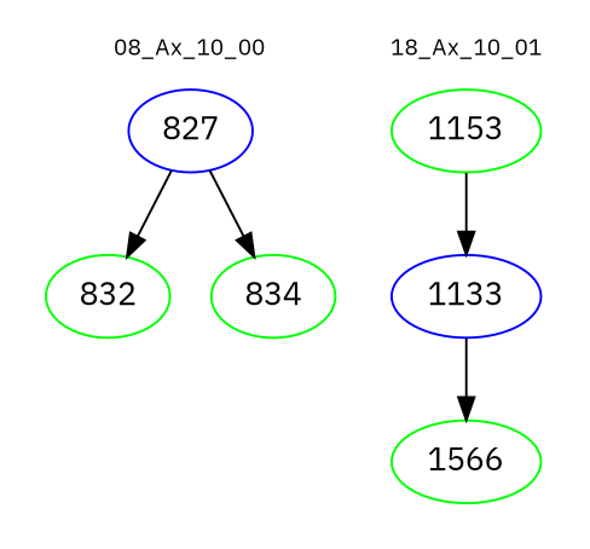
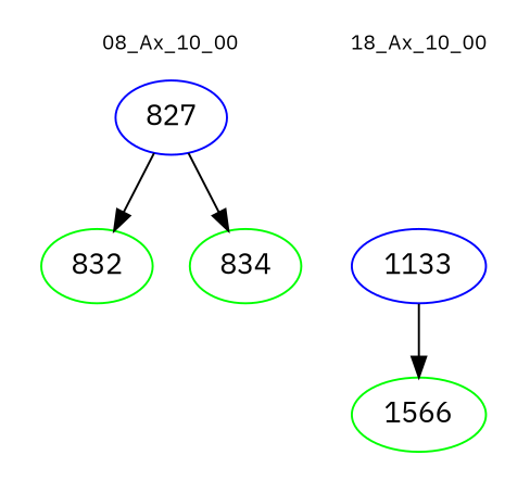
  digraph {
    fontname="IBM Plex Sans"
    node [color=green fontname="IBM Plex Sans"]
    edge [color=black fontname="IBM Plex Sans"]
    n1 [label=832]
    n2 [color=blue label=827]
    n3 [label=834]
-   n4 [label=1153]
    n5 [color=blue label=1133]
    n6 [label=1566]
    subgraph cluster_1 {
      color=white
      fontsize=10
      label="08_Ax_10_00"
      n1
      n2
      n3
    }
    subgraph cluster_2 {
      color=white
      fontsize=10
-     label="18_Ax_10_01"
-     n4
+     label="18_Ax_10_00"
      n5
      n6
    }
    n2 -> n1
    n2 -> n3
-   n4 -> n5
    n5 -> n6
  }
